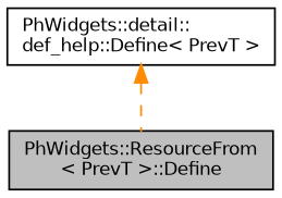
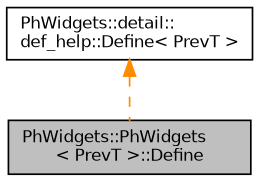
  digraph {
    node [color=black fontname=Helvetica fontsize=10 shape=record style=filled]
-   n1 [fillcolor=grey75 fontcolor=black height=0.2 label="PhWidgets::ResourceFrom\l\< PrevT \>::Define" width=0.4]
+   n1 [fillcolor=grey75 fontcolor=black height=0.2 label="PhWidgets::PhWidgets\l\< PrevT \>::Define" width=0.4]
    n2 [fillcolor=white height=0.2 label="PhWidgets::detail::\ldef_help::Define\< PrevT \>" width=0.4]
    n2 -> n1 [color=darkorange dir=back fontname=Helvetica fontsize=10 labelfontname=Helvetica labelfontsize=10 style=dashed]
  }
